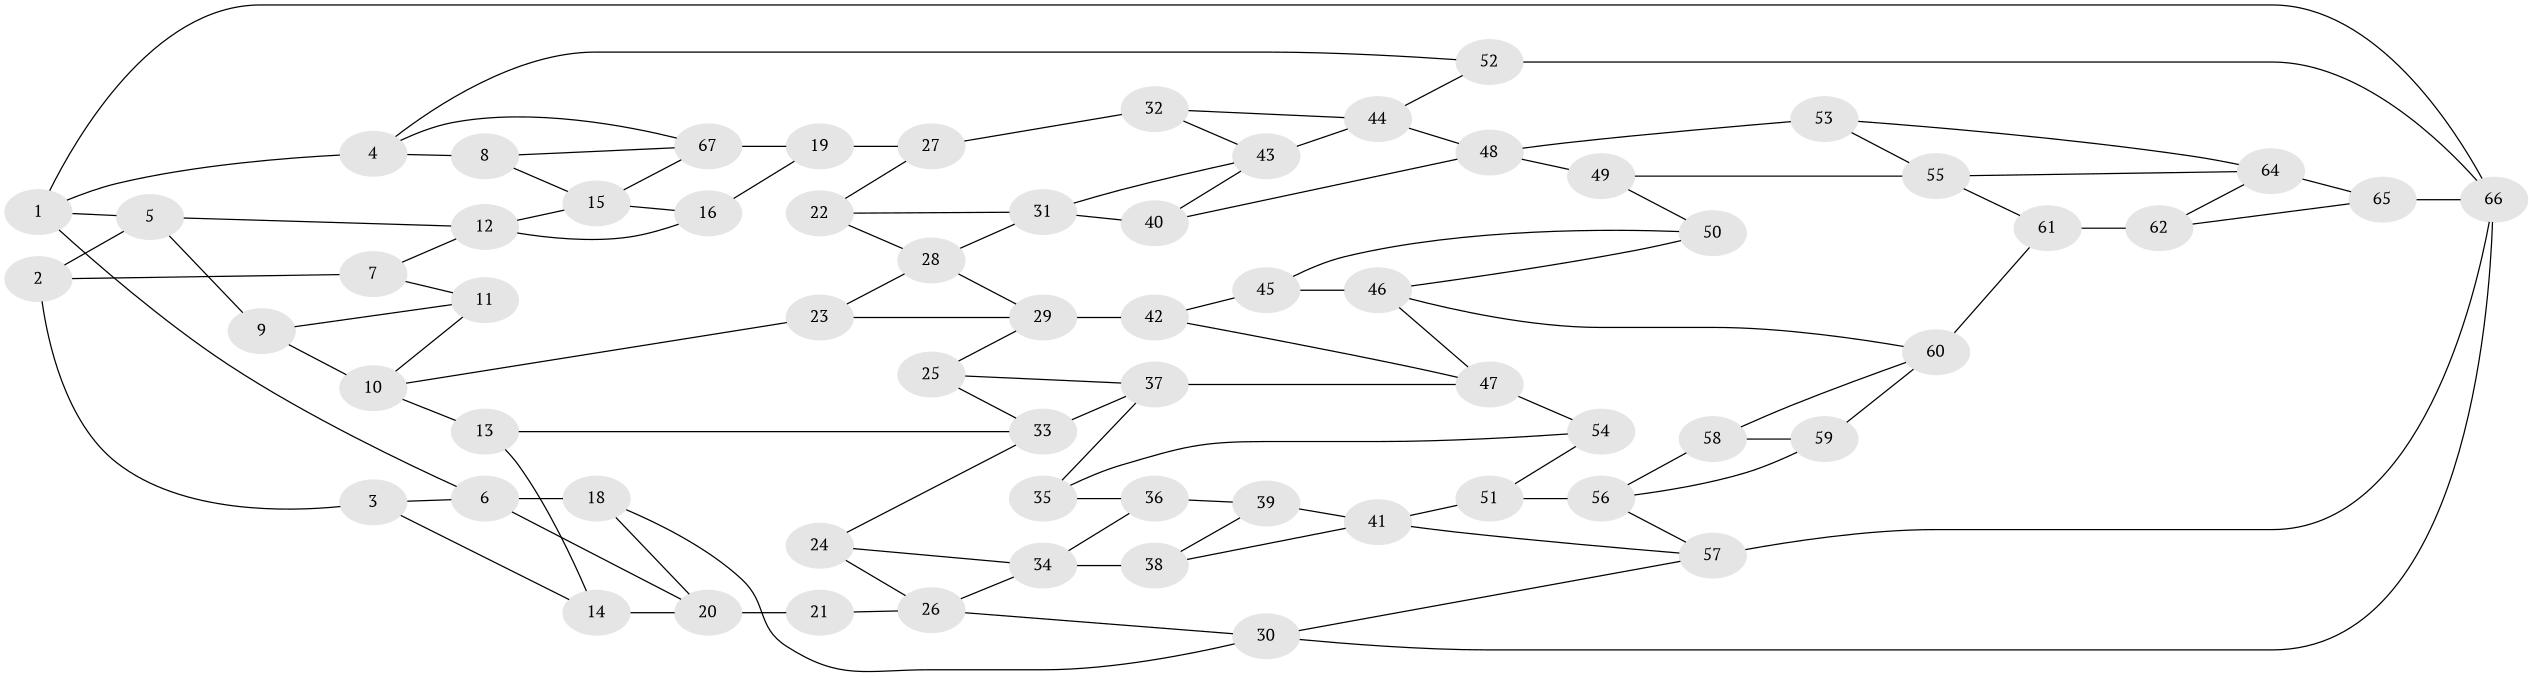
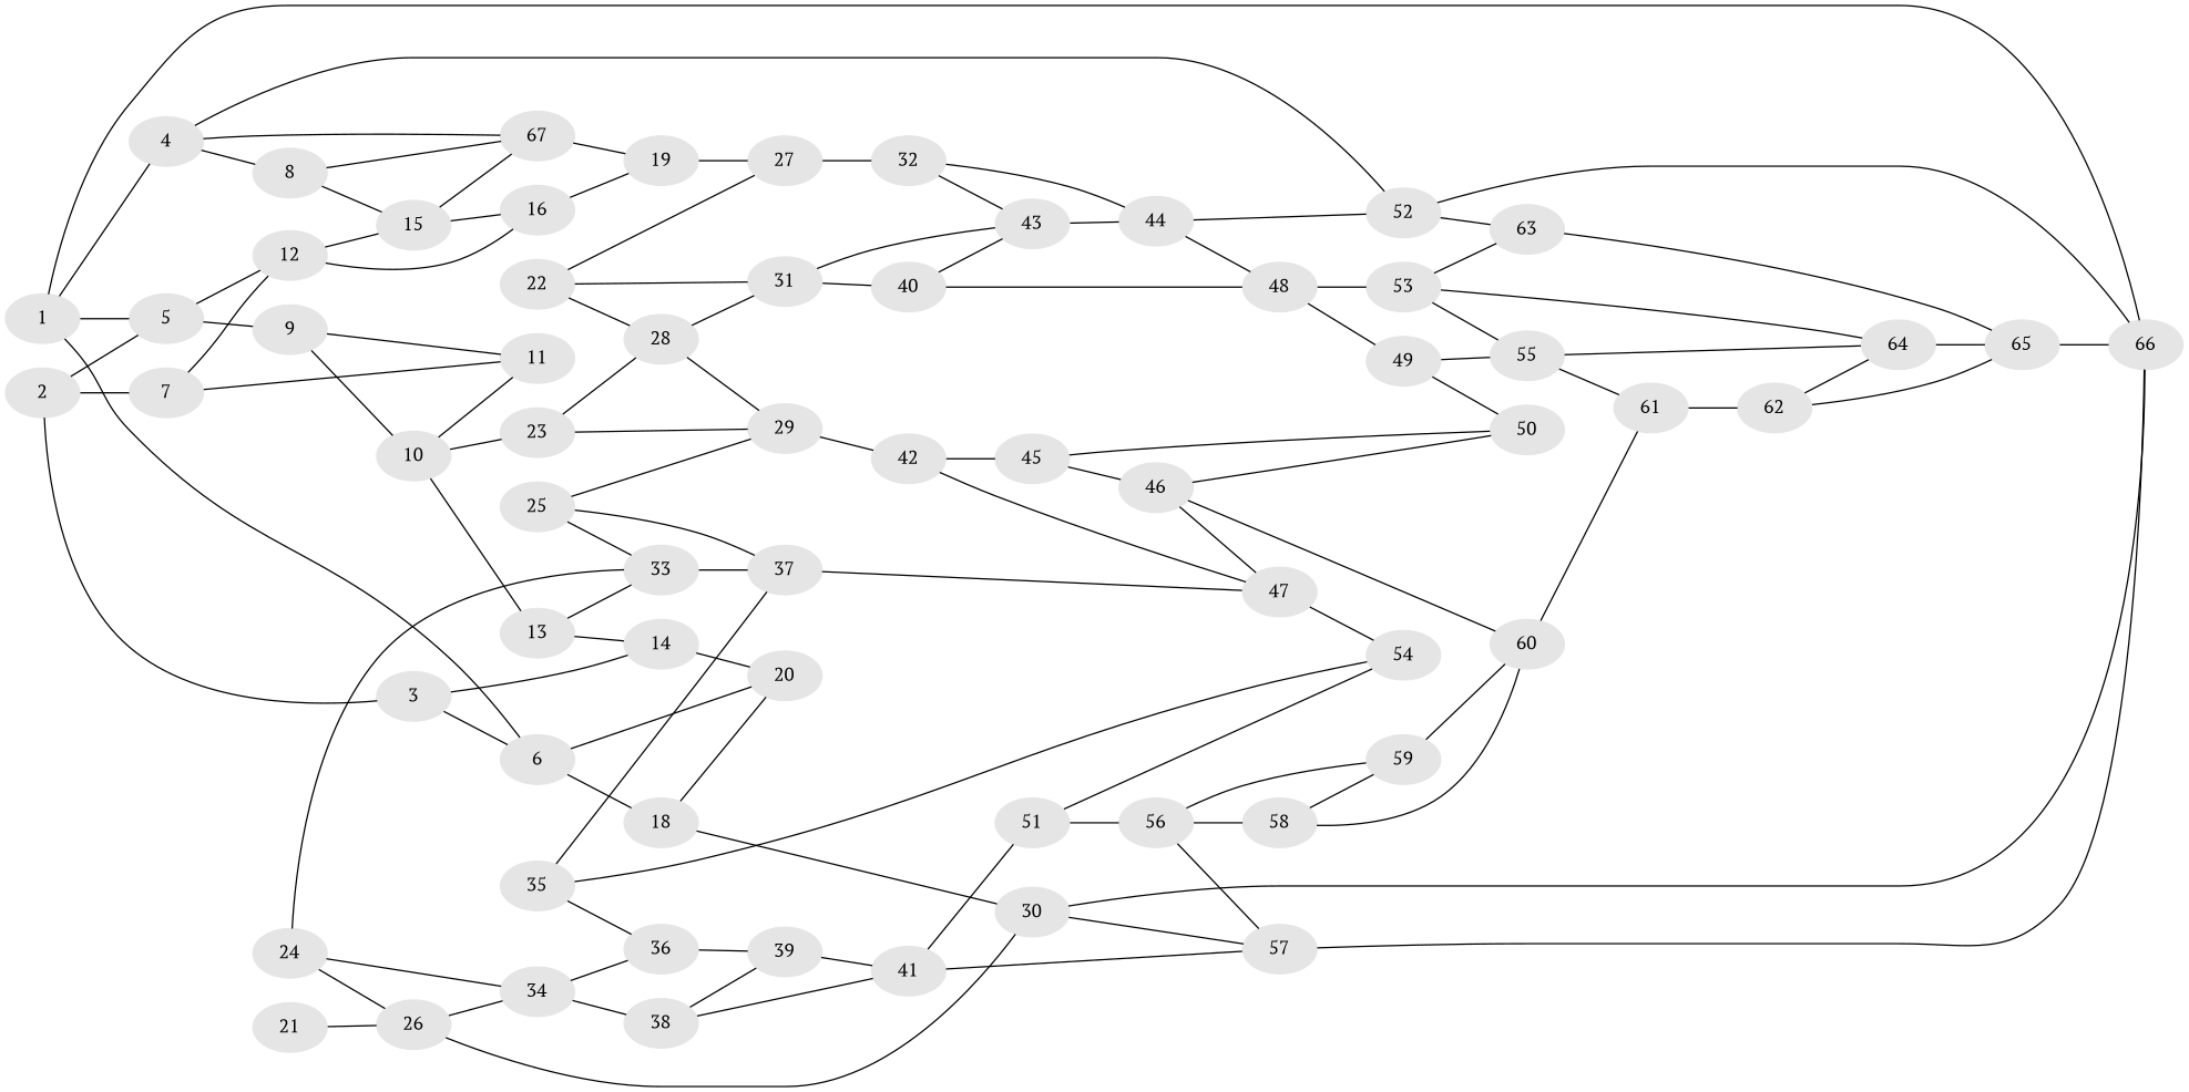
  graph {
    fontname="PT Serif"
    rankdir=LR
    node [color=gray90 fontname="PT Serif" style=filled]
    edge [fontname="PT Serif" weight=1.0]
    1
    4
    5
    6
    66
    8
    n7 [label=67]
    52
    9
    12
    18
    20
    2
    3
    7
    14
    11
    15
    19
+   63
    10
    16
    30
    21
    13
    23
    33
    28
    29
    37
    27
    57
    32
    26
    34
    22
    31
    40
    43
    42
    24
    36
    38
    25
    47
    44
    45
    48
    39
    41
    35
    54
    51
    49
    53
    56
    46
    50
    60
    61
    55
    64
    62
    58
    59
    65
    1 -- 4
    1 -- 5
    1 -- 6 [weight=2.0]
    1 -- 66
    4 -- 8
    4 -- n7
    4 -- 52
    5 -- 9
    5 -- 12
    6 -- 18
    6 -- 20
    8 -- n7
    8 -- 15
    n7 -- 19
    52 -- 66
+   52 -- 63 [weight=2.0]
    9 -- 11
    9 -- 10
    12 -- 15
    12 -- 16
    18 -- 20
    18 -- 30
-   20 -- 21 [weight=2.0]
    2 -- 5
    2 -- 3
    2 -- 7
    3 -- 6
    3 -- 14
    7 -- 12
    7 -- 11 [weight=2.0]
    14 -- 20 [weight=2.0]
    15 -- n7
    15 -- 16
    19 -- 27 [weight=2.0]
+   63 -- 65
    10 -- 11
    10 -- 13
    10 -- 23
    16 -- 19
    30 -- 66
    30 -- 57
    21 -- 26
    13 -- 14
    13 -- 33
    23 -- 28
    23 -- 29
    33 -- 37
    28 -- 29
    28 -- 31
    29 -- 42
    37 -- 47
    27 -- 32
    57 -- 66
    32 -- 43
    32 -- 44
    26 -- 30
    26 -- 34
    34 -- 36
    34 -- 38
    22 -- 28
    22 -- 27
    22 -- 31
    31 -- 40
    31 -- 43
    40 -- 43
    40 -- 48
    43 -- 44
    42 -- 47
    42 -- 45
    24 -- 33
    24 -- 26
    24 -- 34
    36 -- 39 [weight=2.0]
    38 -- 39
    38 -- 41
    25 -- 33
    25 -- 29
    25 -- 37
    47 -- 54
    44 -- 52
    44 -- 48
    45 -- 46
    45 -- 50
    48 -- 49
    48 -- 53
    39 -- 41
    41 -- 57
    41 -- 51
    35 -- 37
    35 -- 36
    35 -- 54
    51 -- 54
    51 -- 56
    49 -- 50
    49 -- 55
+   53 -- 63
    53 -- 55
    53 -- 64
    56 -- 57
    56 -- 58
    56 -- 59
    46 -- 47
    46 -- 50
    46 -- 60
    60 -- 61
    61 -- 62
    55 -- 61
    55 -- 64
    64 -- 65
    62 -- 64
    62 -- 65
    58 -- 60
    58 -- 59
    59 -- 60
    65 -- 66
  }
